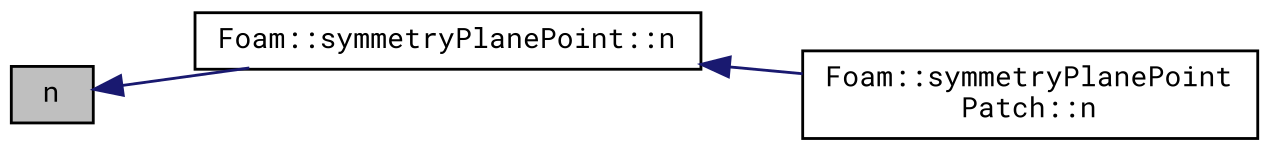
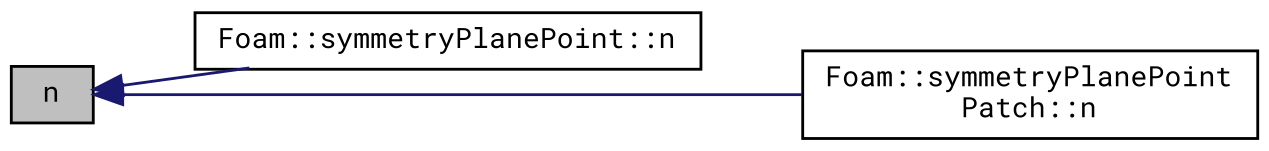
  digraph {
    fontname="Roboto Mono"
    rankdir=LR
    node [color=black fontname="Roboto Mono" fontsize=10 shape=record]
    edge [color=midnightblue dir=back fontname="Roboto Mono" fontsize=10 labelfontname=Helvetica labelfontsize=10 style=solid]
    n1 [fillcolor=grey75 fontcolor=black height=0.2 label=n style=filled width=0.4]
    n2 [height=0.2 label="Foam::symmetryPlanePoint::n" width=0.4]
    n3 [height=0.2 label="Foam::symmetryPlanePoint\lPatch::n" width=0.4]
    n1 -> n2
-   n2 -> n3
+   n1 -> n3
  }
